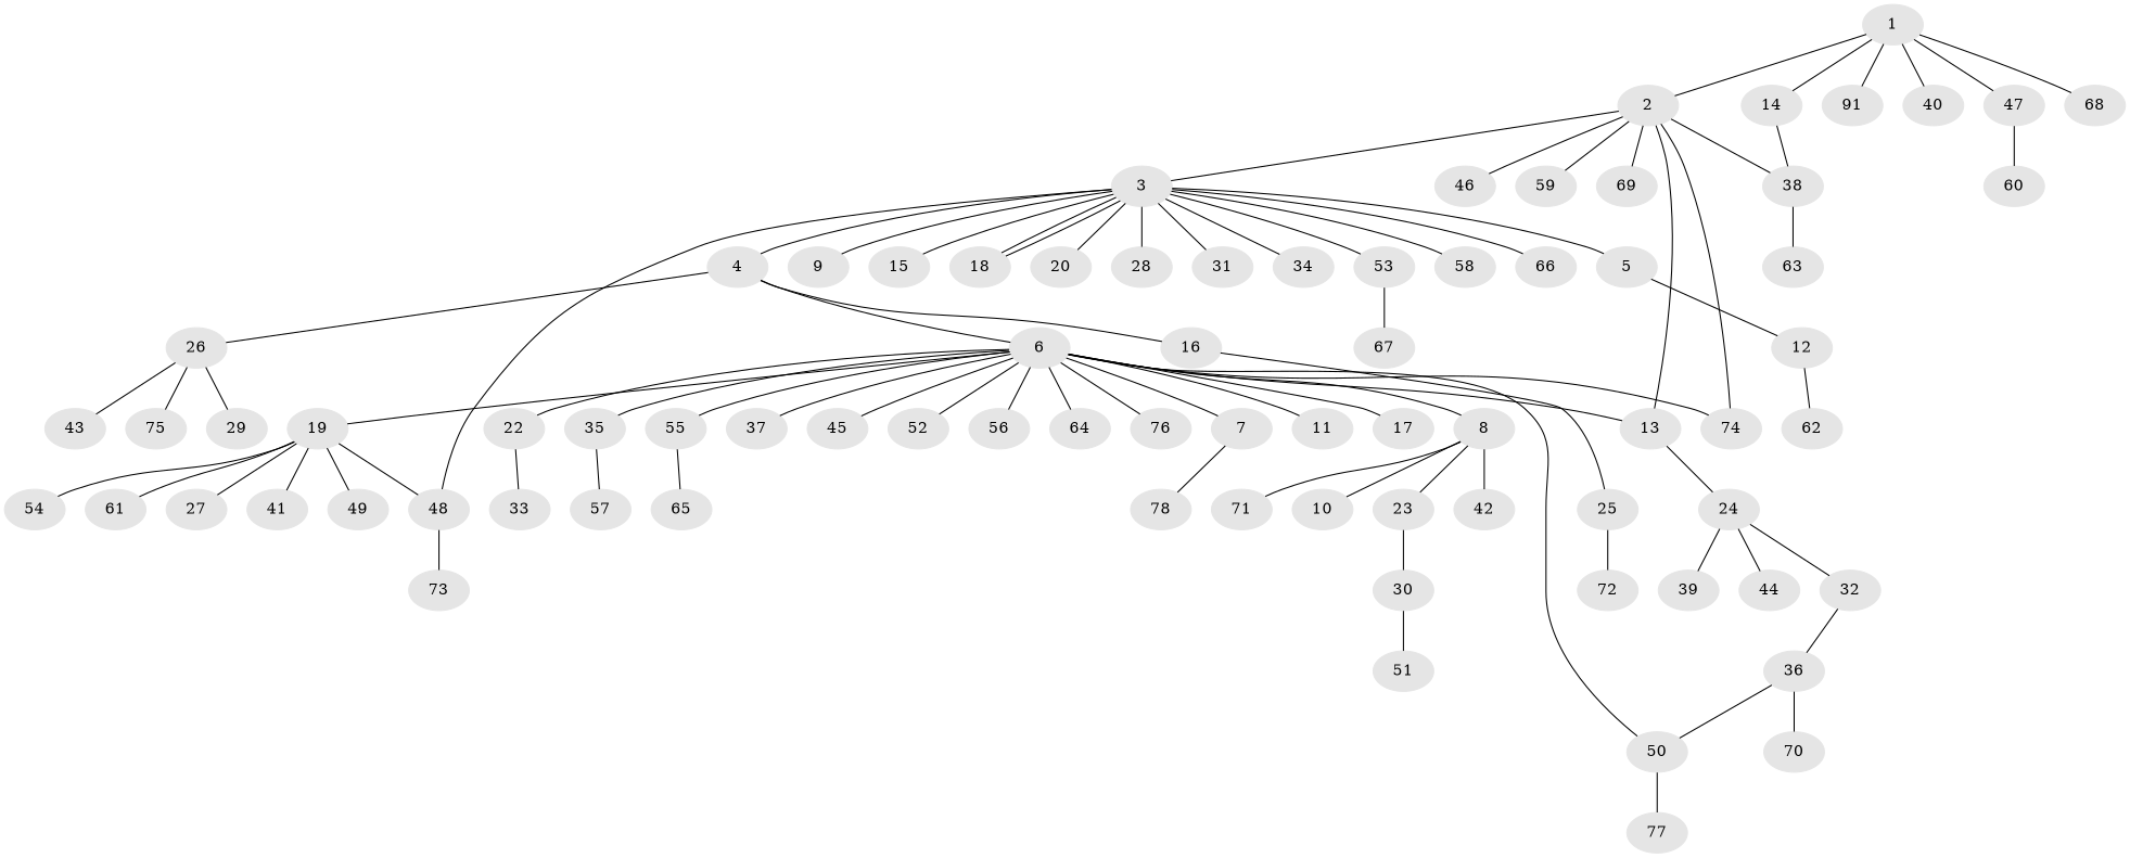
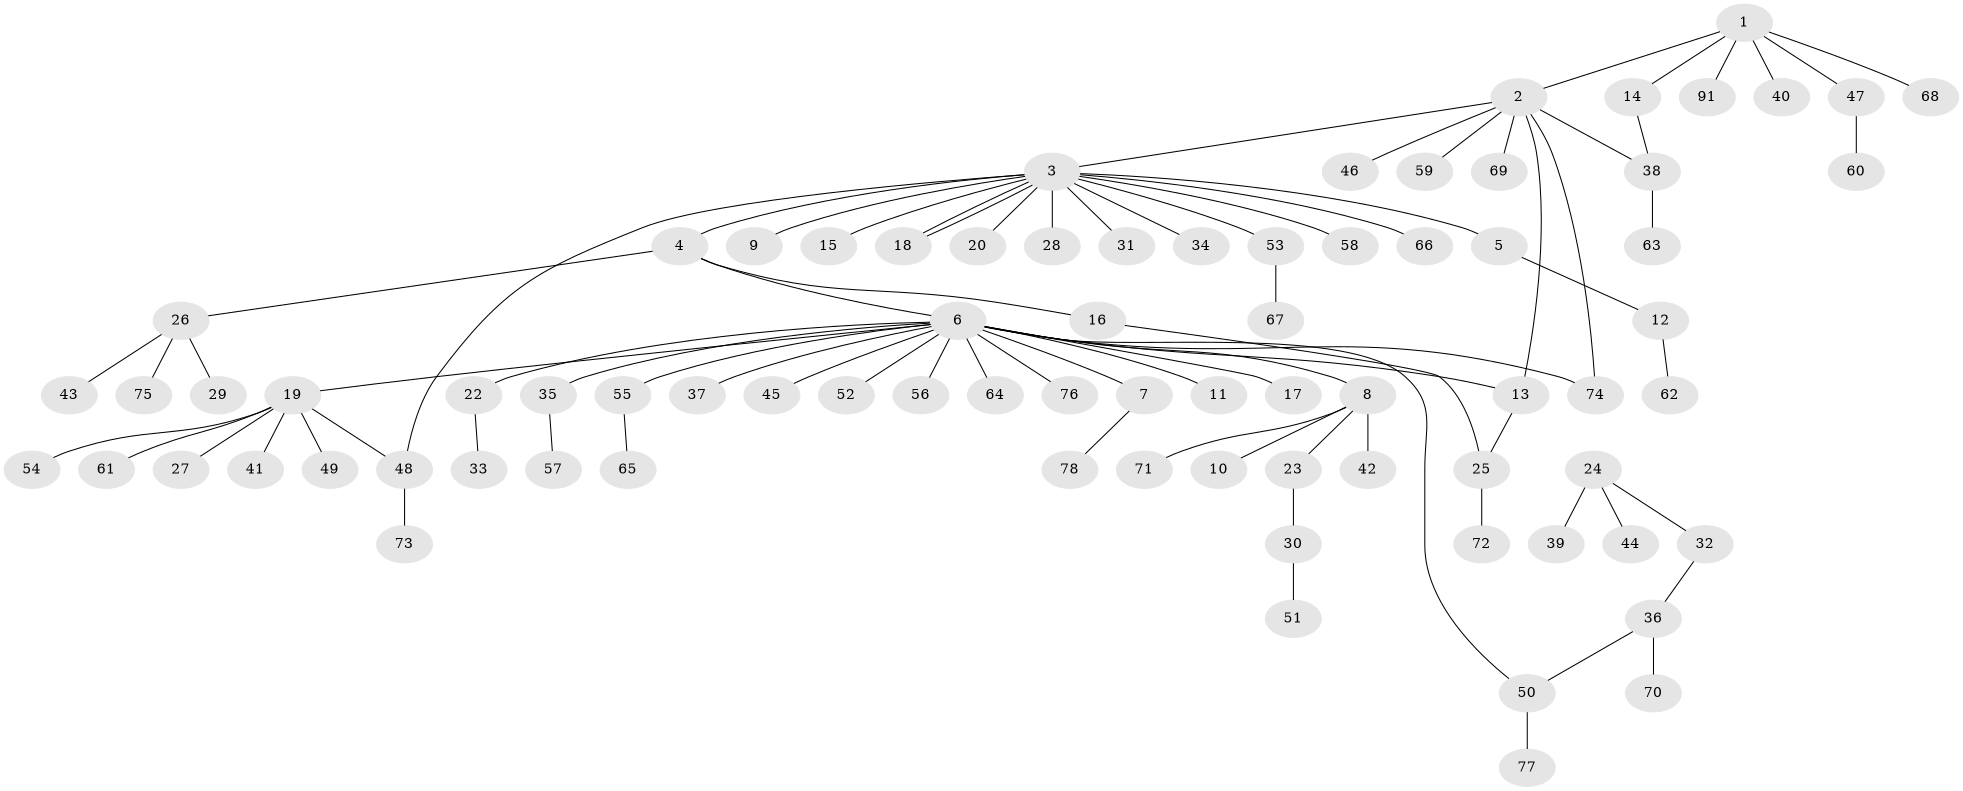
  graph {
    node [color=gray90 style=filled]
    1
    2
    14
    n4 [label=91]
    40
    47
    68
    3
    13
    38
    46
    59
    69
    74
    60
    4
    5
    9
    15
    18
    20
    28
    31
    34
    48
    53
    58
    66
    24
    63
    6
    16
    26
    12
    73
    67
    7
    8
    11
    17
    19
    22
    35
    37
    45
    50
    52
    55
    56
    64
    76
    25
    29
    43
    75
    62
    78
    10
    23
    42
    71
    27
    41
    49
    54
    61
    33
    57
    77
    65
    30
    32
    39
    44
    72
    51
    36
    70
    1 -- 2
    1 -- 14
    1 -- n4
    1 -- 40
    1 -- 47
    1 -- 68
    2 -- 3
    2 -- 13
    2 -- 38
    2 -- 46
    2 -- 59
    2 -- 69
    2 -- 74
    14 -- 38
    47 -- 60
    3 -- 4
    3 -- 5
    3 -- 9
    3 -- 15
    3 -- 18
    3 -- 18
    3 -- 20
    3 -- 28
    3 -- 31
    3 -- 34
    3 -- 48
    3 -- 53
    3 -- 58
    3 -- 66
-   13 -- 24
+   13 -- 25
    38 -- 63
    4 -- 6
    4 -- 16
    4 -- 26
    5 -- 12
    48 -- 73
    53 -- 67
    24 -- 32
    24 -- 39
    24 -- 44
    6 -- 13
    6 -- 74
    6 -- 7
    6 -- 8
    6 -- 11
    6 -- 17
    6 -- 19
    6 -- 22
    6 -- 35
    6 -- 37
    6 -- 45
    6 -- 50
    6 -- 52
    6 -- 55
    6 -- 56
    6 -- 64
    6 -- 76
    16 -- 25
    26 -- 29
    26 -- 43
    26 -- 75
    12 -- 62
    7 -- 78
    8 -- 10
    8 -- 23
    8 -- 42
    8 -- 71
    19 -- 48
    19 -- 27
    19 -- 41
    19 -- 49
    19 -- 54
    19 -- 61
    22 -- 33
    35 -- 57
    50 -- 77
    55 -- 65
    25 -- 72
    23 -- 30
    30 -- 51
    32 -- 36
    36 -- 50
    36 -- 70
  }
